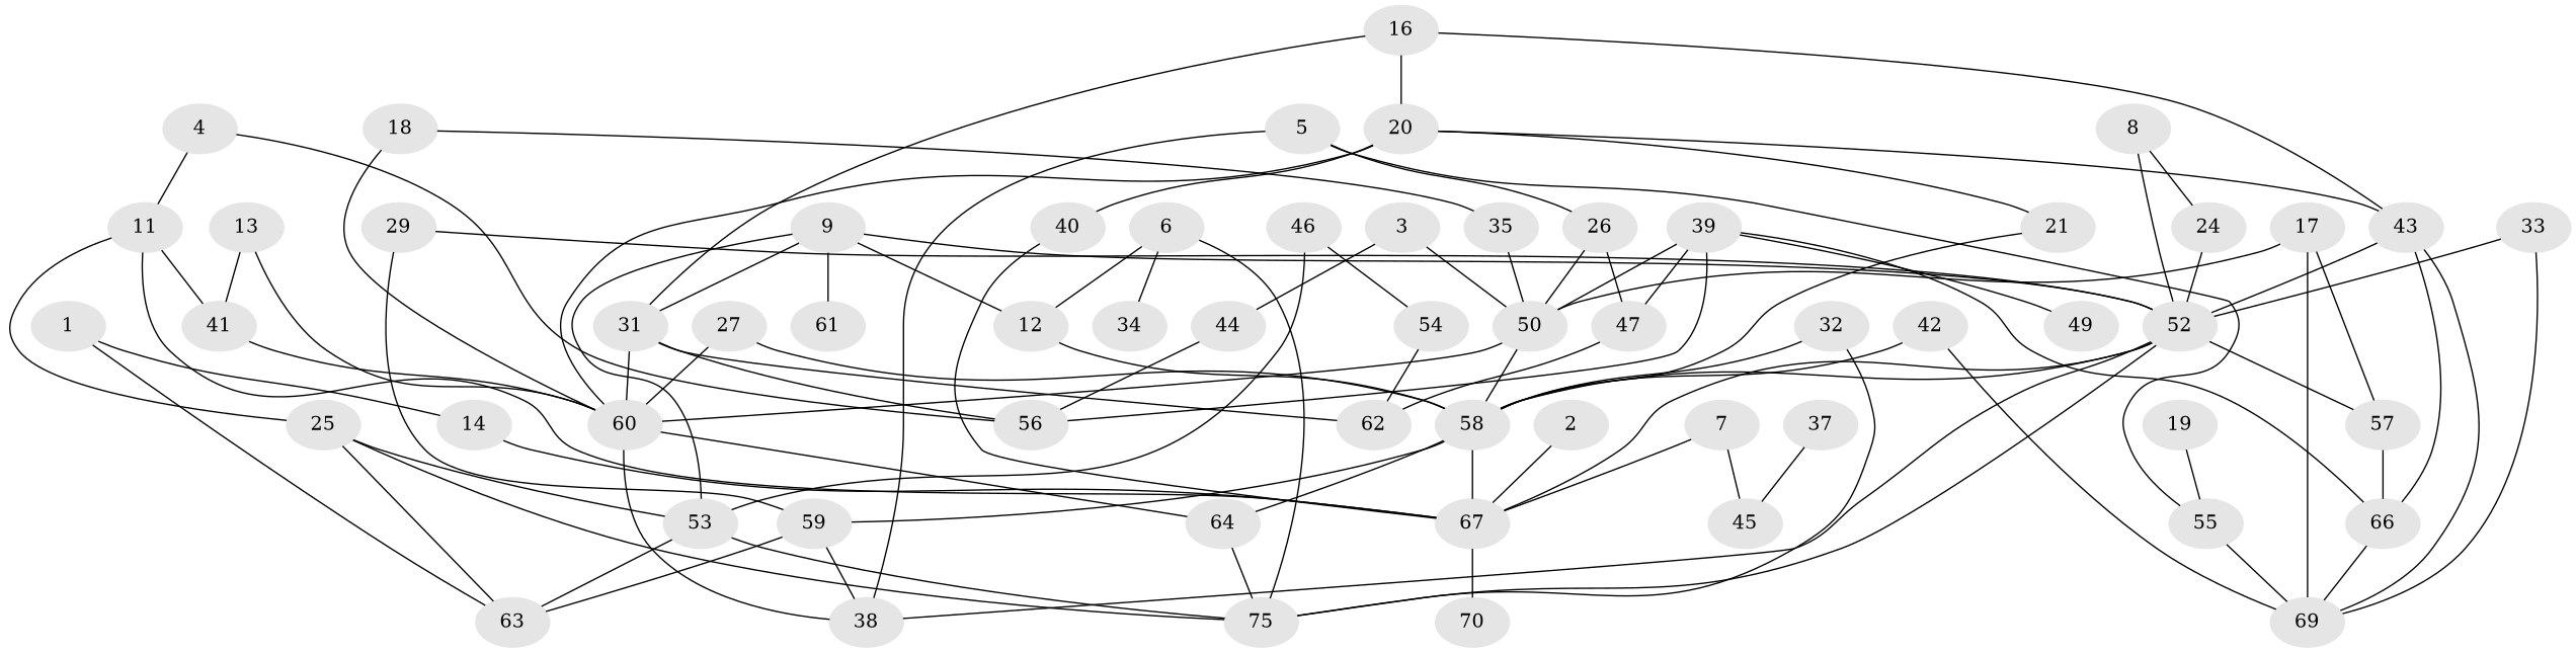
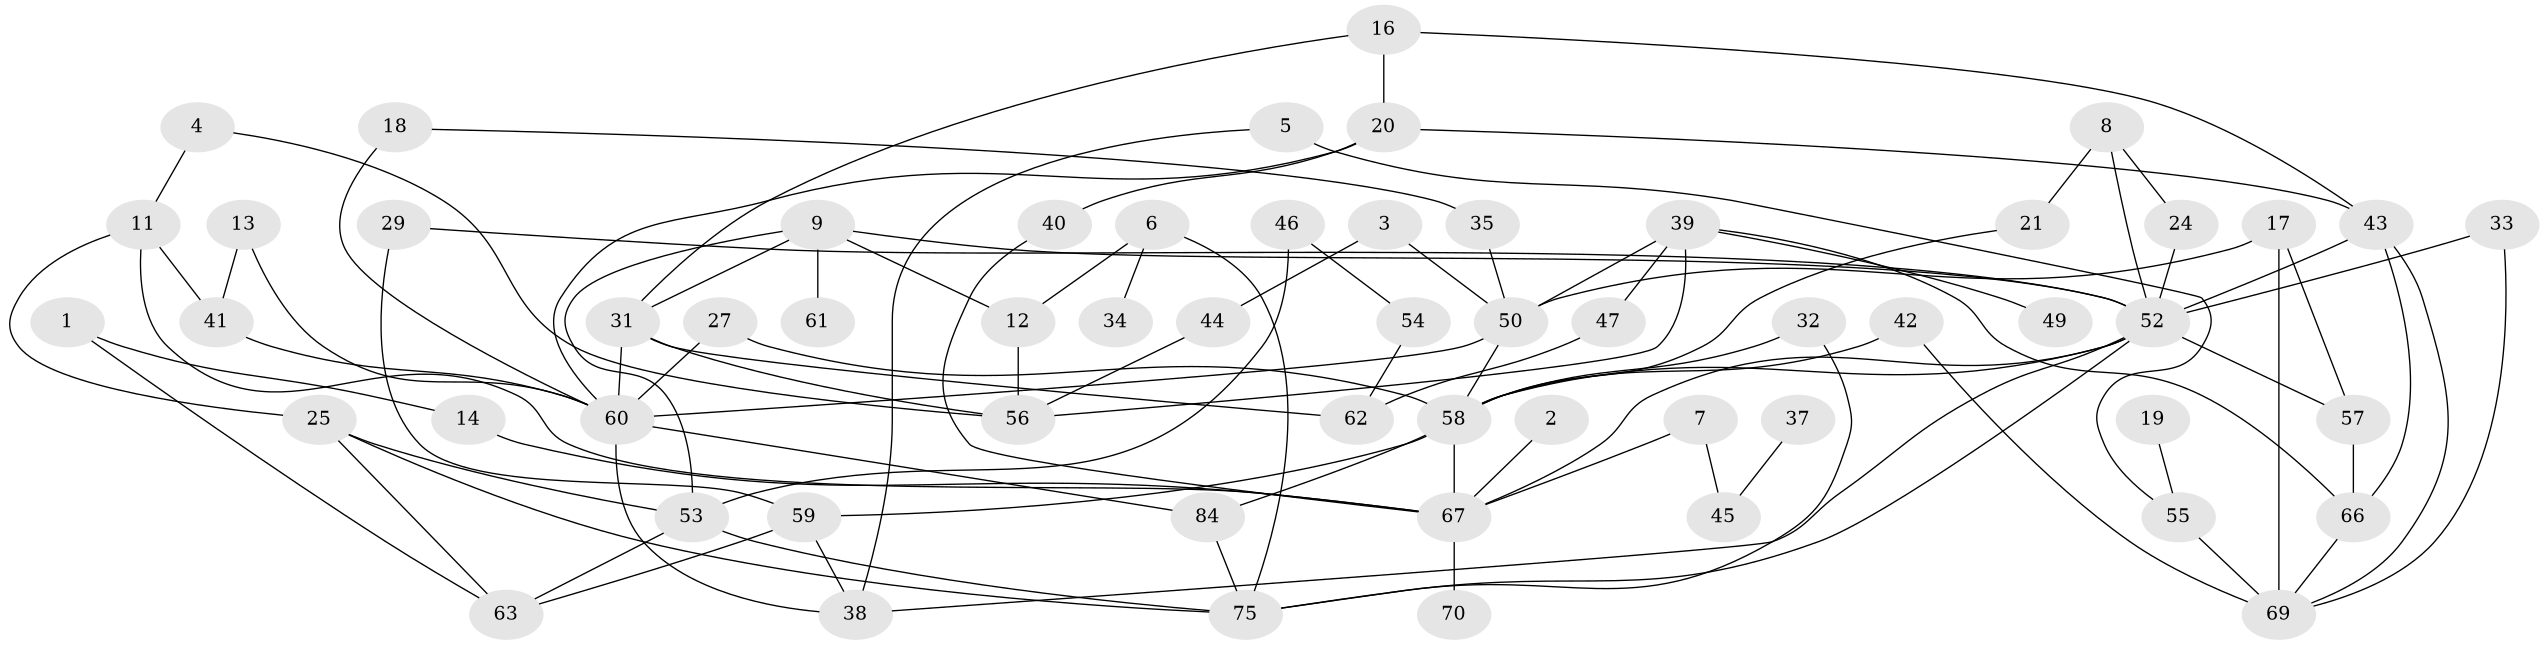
  graph {
    node [color=gray90 style=filled]
    edge [weight=1.0]
    1
    14
    63
    67
    2
    70
    3
    44
    50
    56
    58
    60
    4
    11
    25
    41
    5
-   26
    55
    n20 [label=38]
    47
    69
    6
    12
    34
    n26 [label=75]
    7
    45
    8
    24
    52
    57
    9
    31
    n35 [label=53]
    61
    62
    59
-   64
+   64 [label=84]
    13
    43
    66
    16
    20
    21
    40
    17
    18
    35
    19
    27
    29
    32
    33
    37
    39
    49
    42
    46
    54
    1 -- 14
    1 -- 63
    14 -- 67
    67 -- 70
    2 -- 67
    3 -- 44
    3 -- 50
    44 -- 56
    50 -- 58
    50 -- 60
    58 -- 67
    58 -- 59
    58 -- 64
    60 -- n20
    60 -- 64
    4 -- 56
    4 -- 11
    11 -- 67
    11 -- 25
    11 -- 41
    25 -- 63
    25 -- n26
    25 -- n35
    41 -- 60
-   5 -- 26
    5 -- 55
    5 -- n20
-   26 -- 50
-   26 -- 47
    55 -- 69 [weight=2.0]
    47 -- 62
    6 -- 12
    6 -- 34
    6 -- n26
-   12 -- 58
+   12 -- 56
    7 -- 67
    7 -- 45
    8 -- 24
    8 -- 52
    24 -- 52
    52 -- 67
    52 -- 58
    52 -- n20
    52 -- n26
    52 -- 57
    57 -- 66
    9 -- 12
    9 -- 52 [weight=2.0]
    9 -- 31
    9 -- n35
    9 -- 61 [weight=2.0]
    31 -- 56
    31 -- 60
    31 -- 62
    n35 -- 63
    n35 -- n26
    59 -- 63
    59 -- n20
    64 -- n26
    13 -- 60
    13 -- 41
    43 -- 69
    43 -- 52
    43 -- 66
    66 -- 69
    16 -- 31
    16 -- 43
    16 -- 20
    20 -- 60
    20 -- 43
-   20 -- 21
+   8 -- 21
    20 -- 40 [weight=2.0]
    21 -- 58
    40 -- 67
    17 -- 50
    17 -- 69
    17 -- 57
    18 -- 60
    18 -- 35
    35 -- 50
    19 -- 55
    27 -- 58
    27 -- 60
    29 -- 52
    29 -- 59
    32 -- 58
    32 -- n26
    33 -- 69
    33 -- 52
    37 -- 45
    39 -- 50
    39 -- 56
    39 -- 47
    39 -- 66
    39 -- 49
    42 -- 58
    42 -- 69
    46 -- n35
    46 -- 54
    54 -- 62
  }
